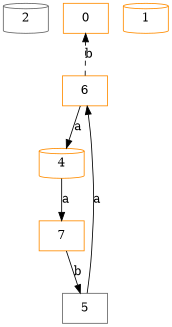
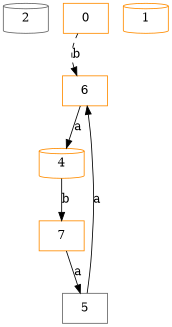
  strict digraph {
    node [color=darkorange shape=box]
    edge [style=solid]
    2 [color=gray40 shape=cylinder]
    0
    6
    4 [shape=cylinder]
    7
    5 [color=gray40]
    1 [shape=cylinder]
-   6 -> 0 [label=b style=dashed]
+   0 -> 6 [label=b style=dashed]
    6 -> 4 [label=a]
-   4 -> 7 [label=a]
-   7 -> 5 [label=b]
+   4 -> 7 [label=b]
+   7 -> 5 [label=a]
    5 -> 6 [label=a]
  }
